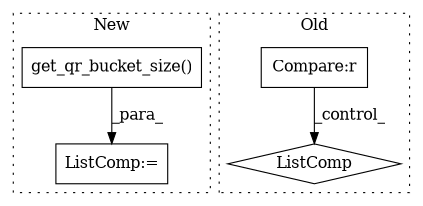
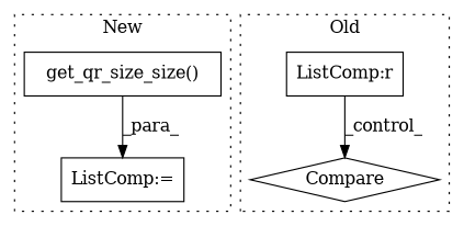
  digraph {
    node [shape=box]
-   n1 [a=75 l="30,1" label="get_qr_bucket_size()" s="16711,16750"]
+   n1 [a=75 l="30,1" label="get_qr_size_size()" s="16711,16750"]
    n2 [a=68 l=3 label="ListComp:=" s=16708]
-   n3 [a=40 l=21 label="Compare:r" s=10057]
-   n4 [a=106 l=40 label=ListComp s=11501 shape=diamond]
+   n3 [a=40 l=21 label="ListComp:r" s=10057]
+   n4 [a=106 l=40 label=Compare s=11501 shape=diamond]
    subgraph cluster_1 {
      label=New
      style=dotted
      n1
      n2
    }
    subgraph cluster_2 {
      label=Old
      style=dotted
      n3
      n4
    }
    n1 -> n2 [label=_para_]
    n3 -> n4 [label=_control_]
  }
